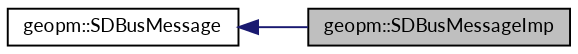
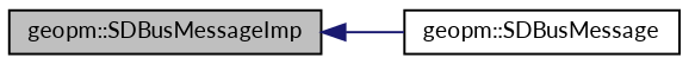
  digraph {
    rankdir=LR
    fontname=Lato
    node [color=black fontname=Lato fontsize=10 shape=record style=filled]
    n1 [fillcolor=grey75 fontcolor=black height=0.2 label="geopm::SDBusMessageImp" width=0.4]
    n2 [fillcolor=white height=0.2 label="geopm::SDBusMessage" width=0.4]
-   n2 -> n1 [color=midnightblue dir=back fontname=Lato fontsize=10 labelfontname=Helvetica labelfontsize=10 style=solid]
+   n1 -> n2 [color=midnightblue dir=back fontname=Lato fontsize=10 labelfontname=Helvetica labelfontsize=10 style=solid]
  }
